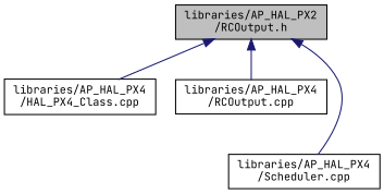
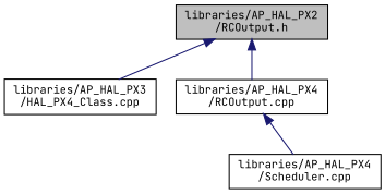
  digraph {
    fontname="JetBrains Mono"
    node [color=black fillcolor=white fontname="JetBrains Mono" fontsize=10 shape=record style=filled]
    edge [color=midnightblue dir=back fontname="JetBrains Mono" fontsize=10 labelfontname=Helvetica labelfontsize=10 style=solid]
    n1 [fillcolor=grey75 fontcolor=black height=0.2 label="libraries/AP_HAL_PX2\l/RCOutput.h" width=0.4]
-   n2 [height=0.2 label="libraries/AP_HAL_PX4\l/HAL_PX4_Class.cpp" width=0.4]
+   n2 [height=0.2 label="libraries/AP_HAL_PX3\l/HAL_PX4_Class.cpp" width=0.4]
    n3 [height=0.2 label="libraries/AP_HAL_PX4\l/RCOutput.cpp" width=0.4]
    n4 [height=0.2 label="libraries/AP_HAL_PX4\l/Scheduler.cpp" width=0.4]
    n1 -> n2
    n1 -> n3
-   n1 -> n4
+   n3 -> n4
  }
